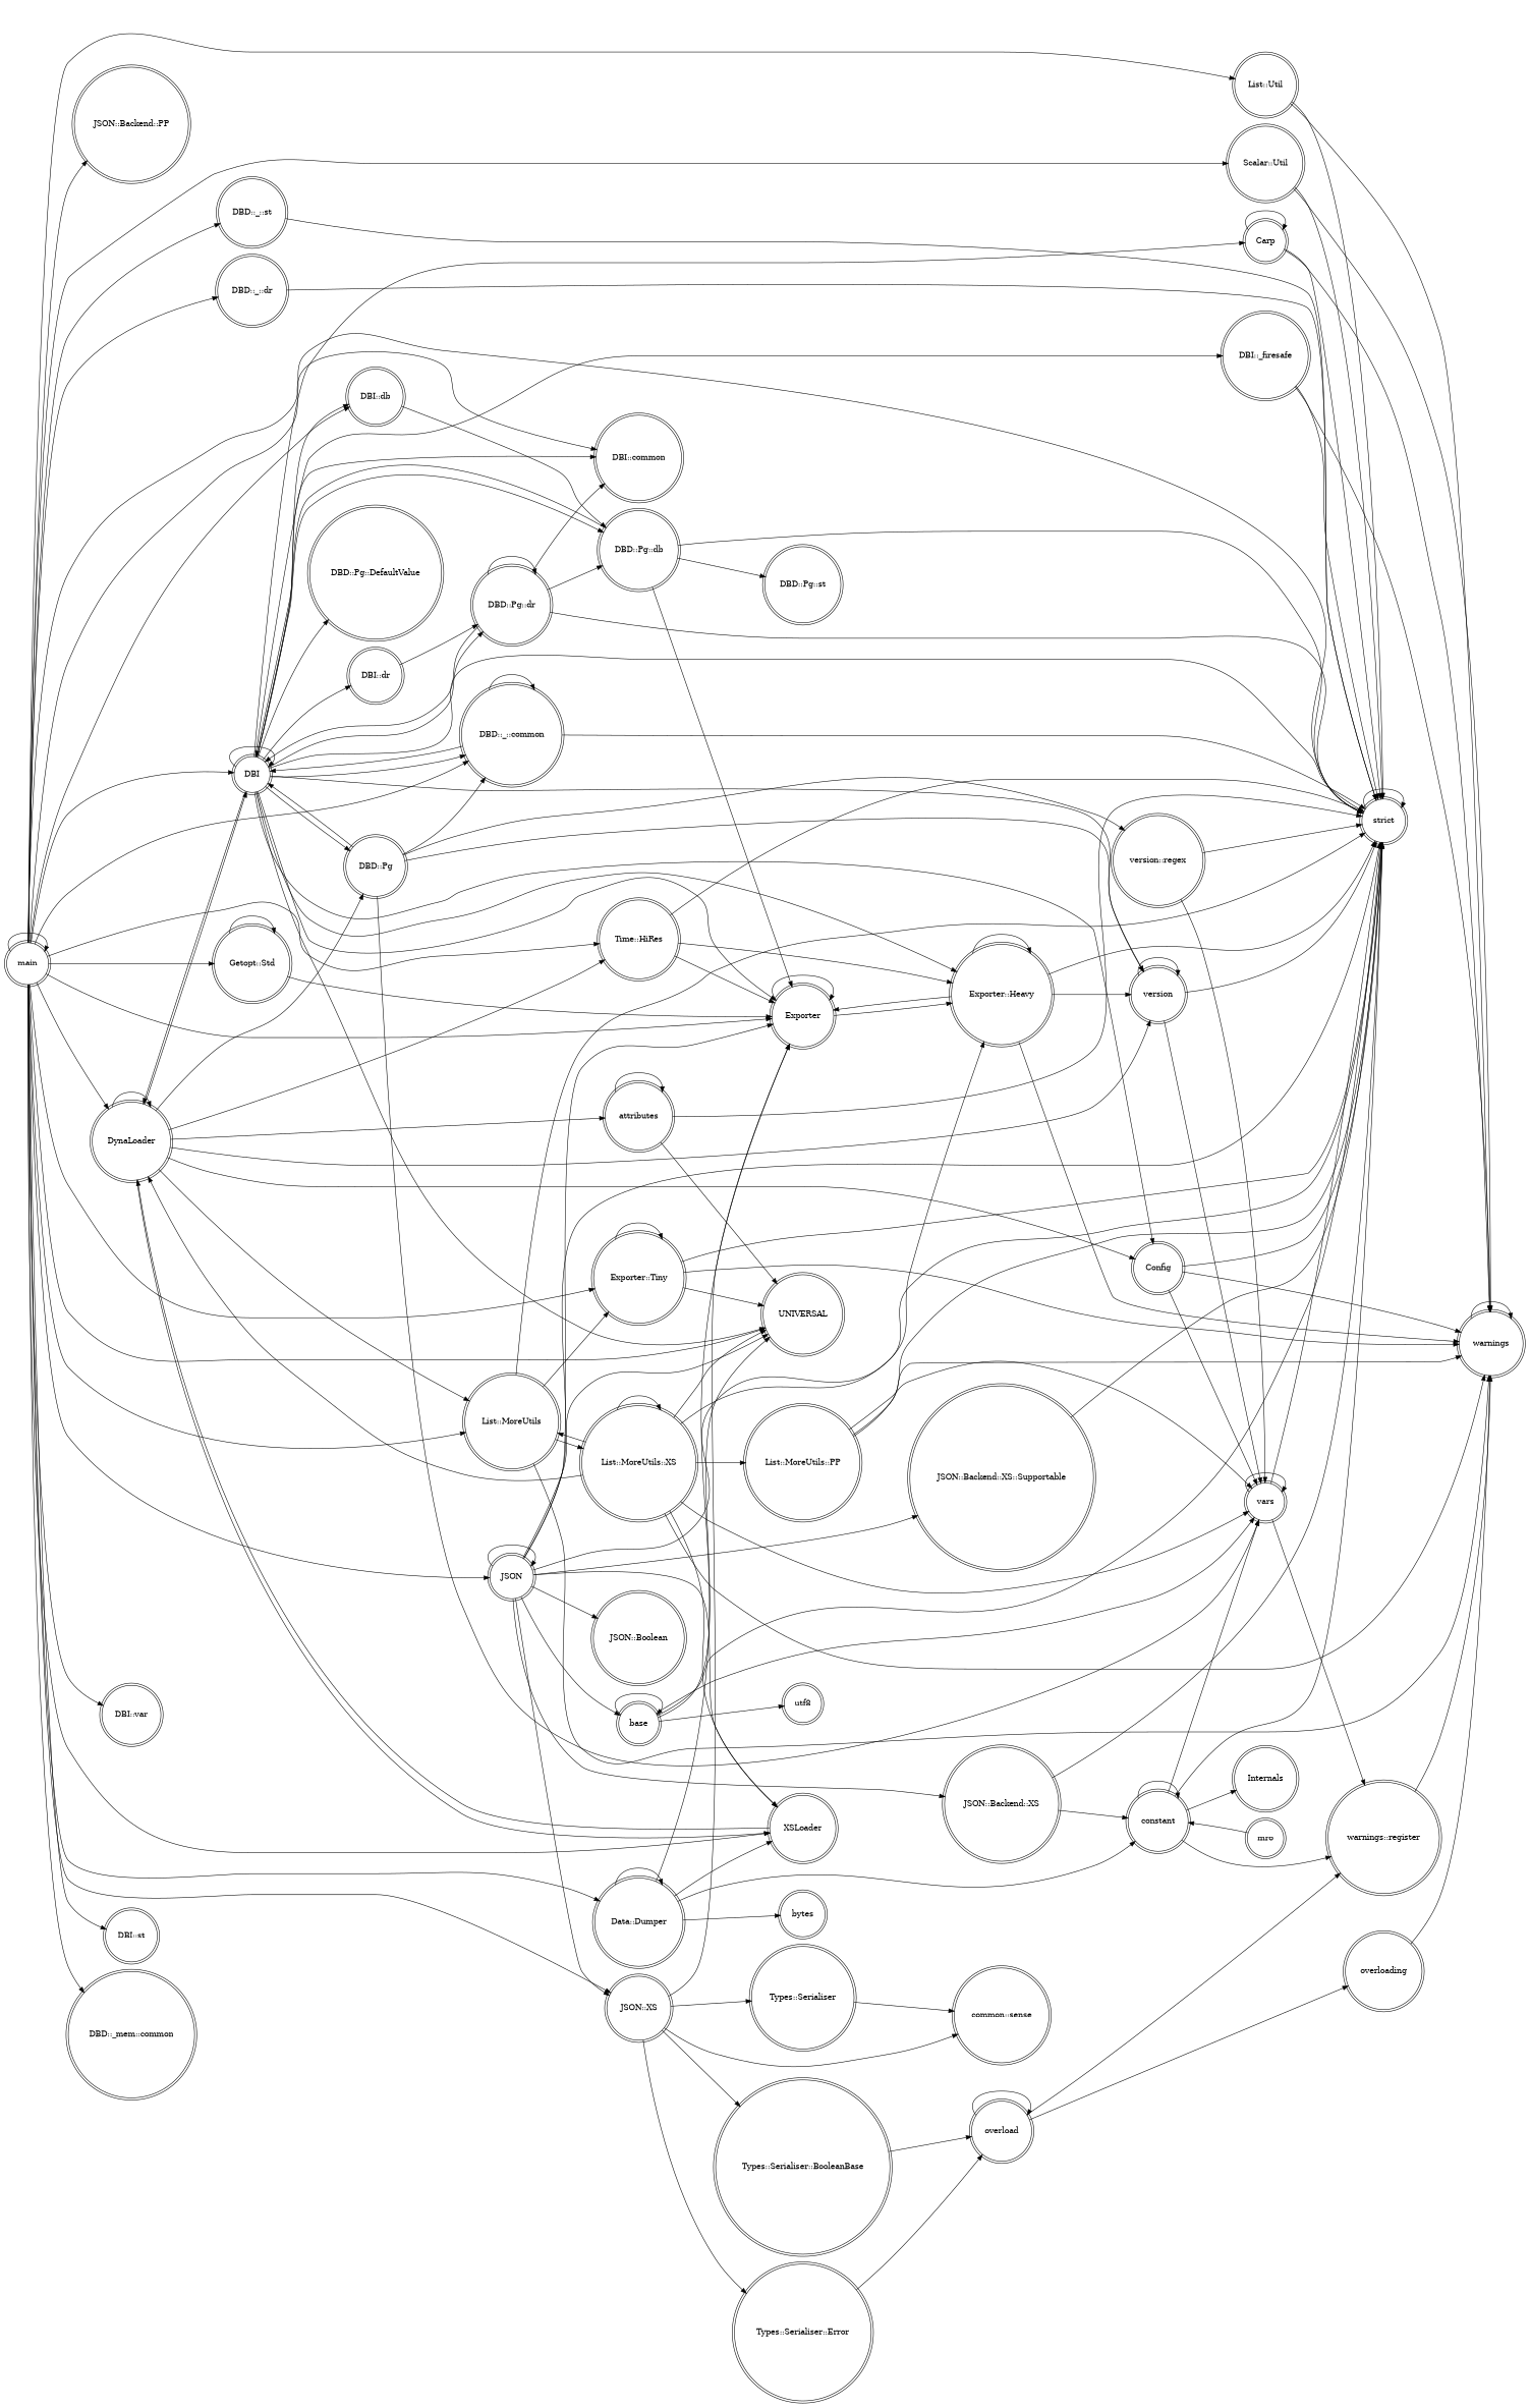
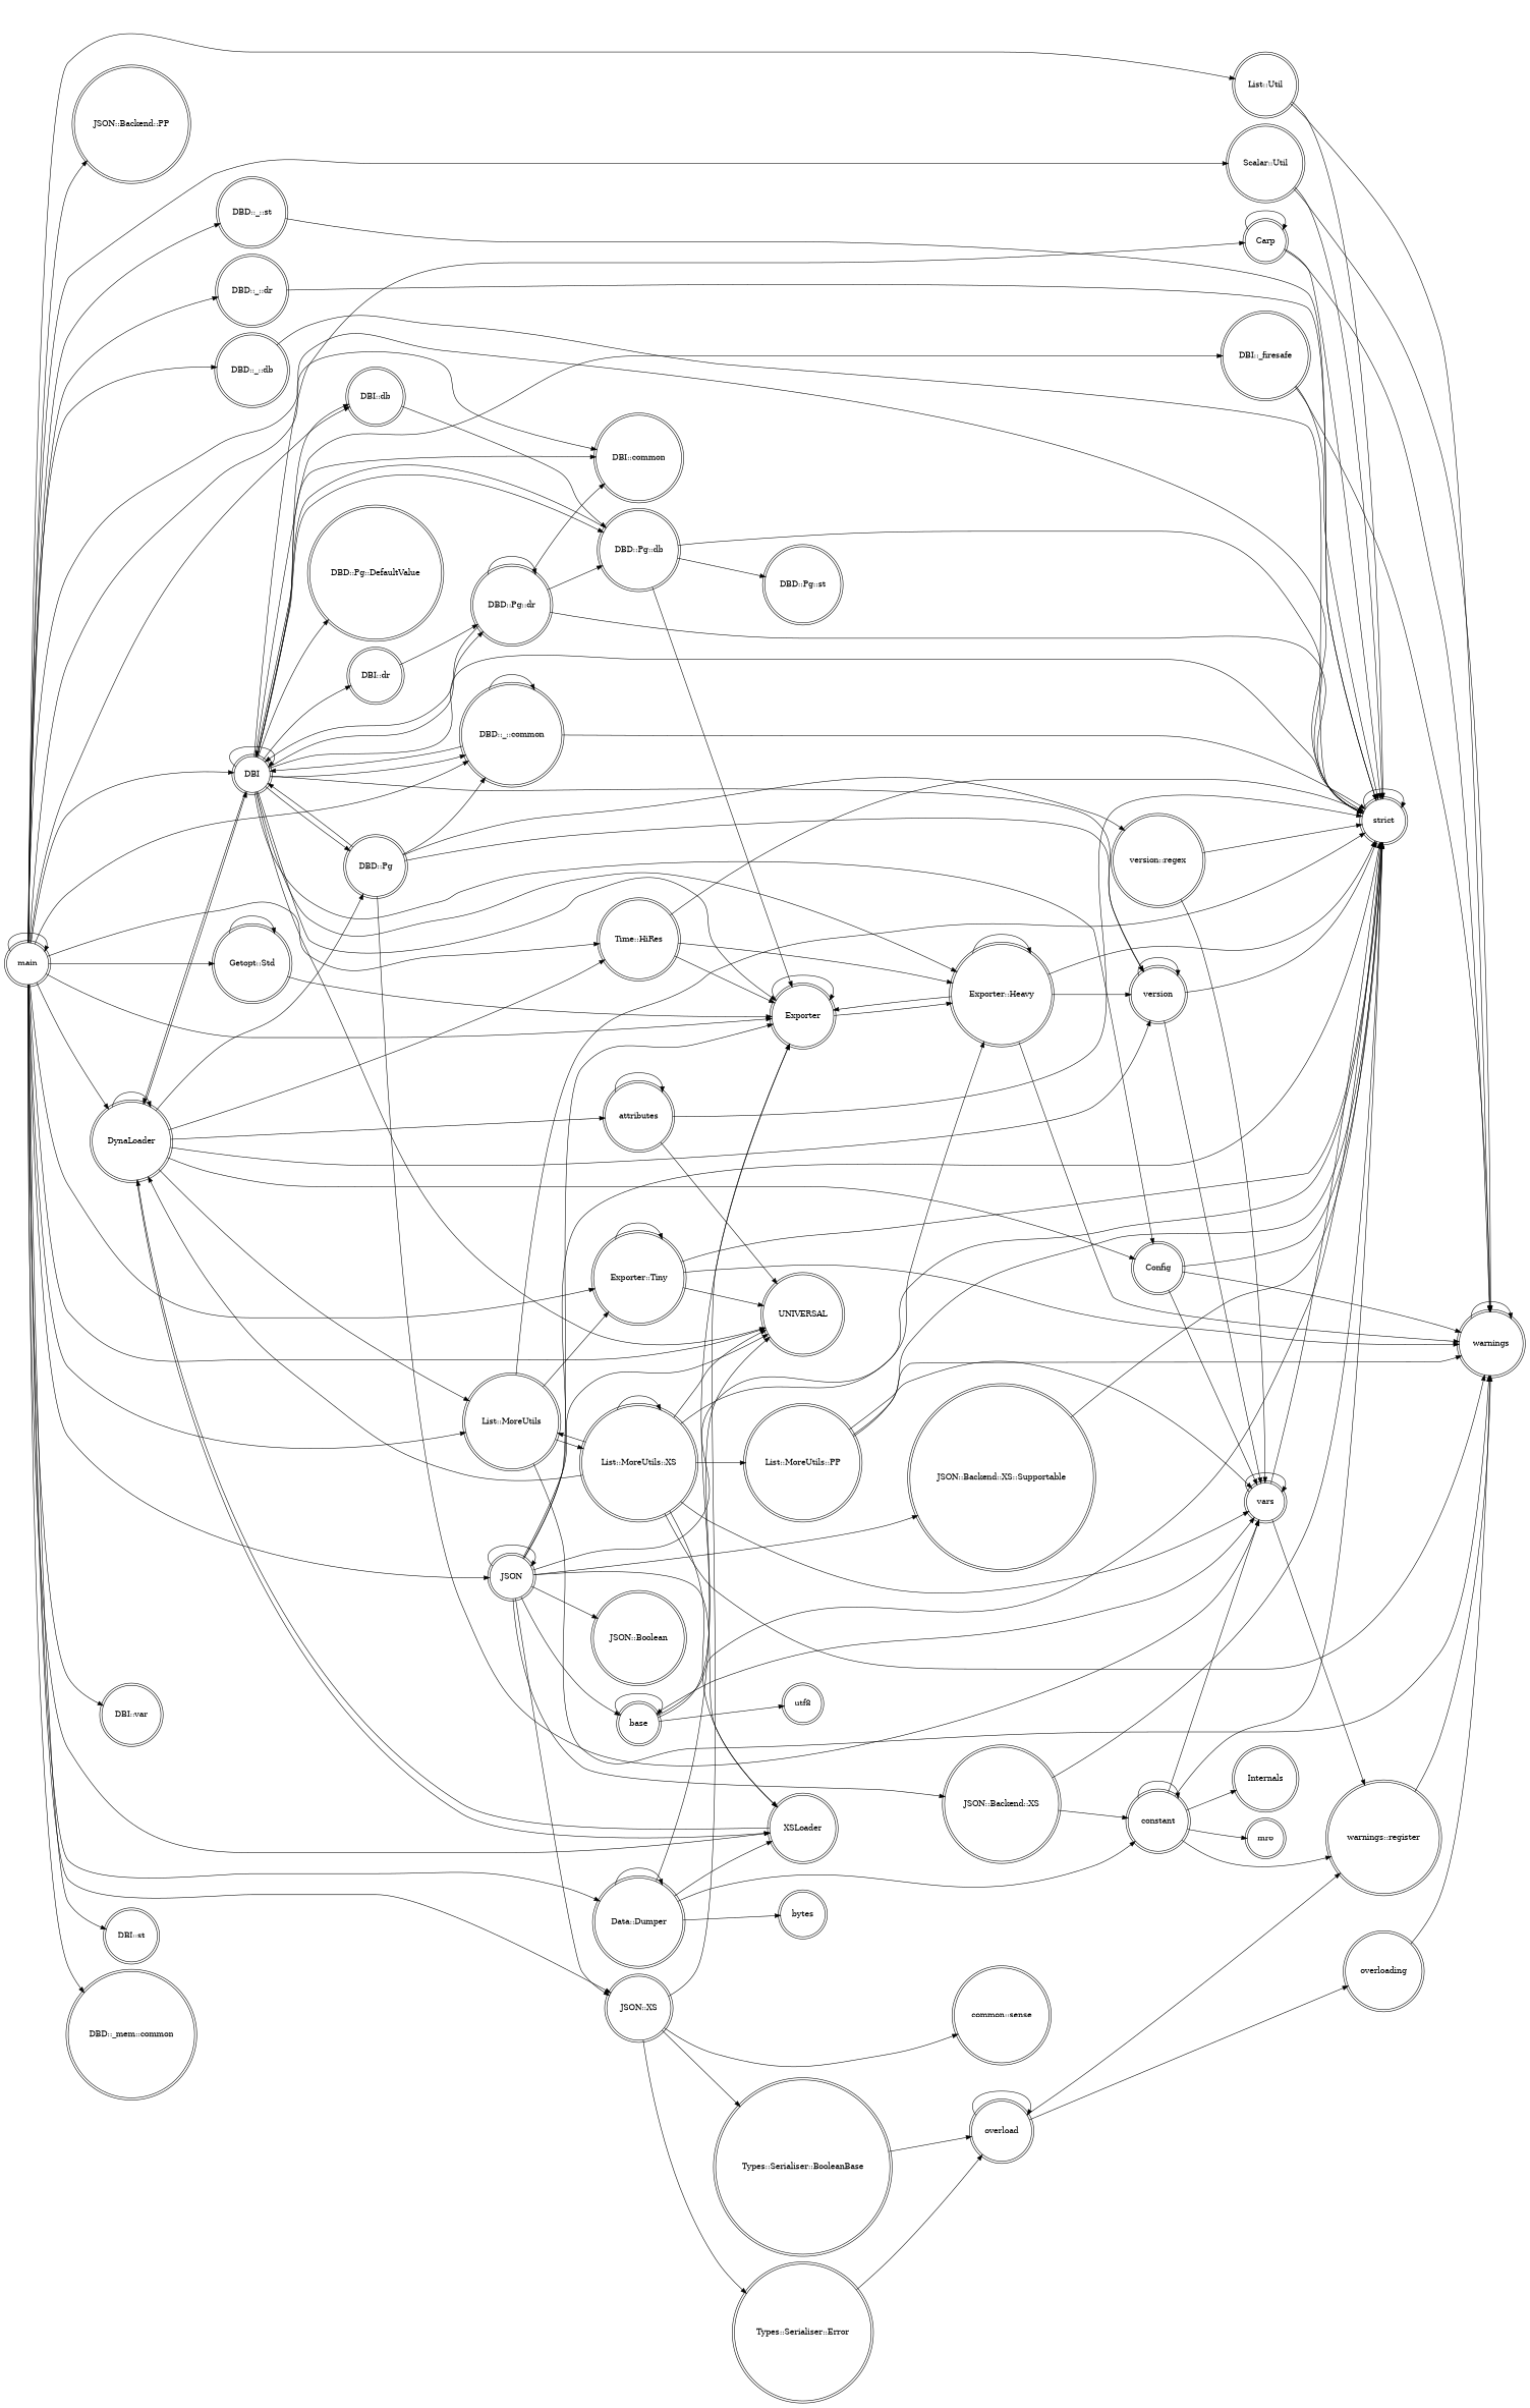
  digraph {
    rankdir=LR
    node [shape=doublecircle]
    "List::MoreUtils::PP"
    warnings
    "strict"
    vars
    "warnings::register"
    main
    "JSON::Backend::PP"
    DynaLoader
    XSLoader
    DBI
    "DBD::_::dr"
    "DBD::_::common"
+   "DBD::_::db"
    Exporter
    "JSON::XS"
    "List::MoreUtils"
    "Exporter::Tiny"
    UNIVERSAL
    JSON
    "Time::HiRes"
    "Data::Dumper"
    "DBI::common"
    "DBI::db"
    "Getopt::Std"
    "DBI::var"
    "List::Util"
    "DBD::_::st"
    "Scalar::Util"
    "DBI::st"
    "DBD::_mem::common"
    version
    "DBD::Pg"
    Config
    attributes
    "Exporter::Heavy"
    Carp
    "DBD::Pg::dr"
    "DBI::_firesafe"
    "DBD::Pg::db"
    "DBI::dr"
    "DBD::Pg::DefaultValue"
-   "Types::Serialiser"
    "common::sense"
    "Types::Serialiser::BooleanBase"
    "Types::Serialiser::Error"
    "List::MoreUtils::XS"
    "JSON::Backend::XS"
    base
    "JSON::Backend::XS::Supportable"
    "JSON::Boolean"
    constant
    bytes
    overload
    overloading
    "version::regex"
    "DBD::Pg::st"
    Internals
    mro
    utf8
    "List::MoreUtils::PP" -> warnings
    "List::MoreUtils::PP" -> "strict"
    "List::MoreUtils::PP" -> vars
    warnings -> warnings
    "strict" -> "strict"
    vars -> "strict"
    vars -> vars
    vars -> "warnings::register"
    "warnings::register" -> warnings
    main -> "strict"
    main -> main
    main -> "JSON::Backend::PP"
    main -> DynaLoader
    main -> XSLoader
    main -> DBI
    main -> "DBD::_::dr"
    main -> "DBD::_::common"
+   main -> "DBD::_::db"
    main -> Exporter
    main -> "JSON::XS"
    main -> "List::MoreUtils"
    main -> "Exporter::Tiny"
    main -> UNIVERSAL
    main -> JSON
    main -> "Time::HiRes"
    main -> "Data::Dumper"
    main -> "DBI::common"
    main -> "DBI::db"
    main -> "Getopt::Std"
    main -> "DBI::var"
    main -> "List::Util"
    main -> "DBD::_::st"
    main -> "Scalar::Util"
    main -> "DBI::st"
    main -> "DBD::_mem::common"
    DynaLoader -> DynaLoader
    DynaLoader -> XSLoader
    DynaLoader -> DBI
    DynaLoader -> "List::MoreUtils"
    DynaLoader -> "Time::HiRes"
    DynaLoader -> version
    DynaLoader -> "DBD::Pg"
    DynaLoader -> Config
    DynaLoader -> attributes
    XSLoader -> DynaLoader
    DBI -> "strict"
    DBI -> DynaLoader
    DBI -> DBI
    DBI -> "DBD::_::common"
    DBI -> Exporter
    DBI -> UNIVERSAL
    DBI -> "DBI::common"
    DBI -> "DBI::db"
    DBI -> version
    DBI -> "DBD::Pg"
    DBI -> Config
    DBI -> "Exporter::Heavy"
    DBI -> Carp
    DBI -> "DBD::Pg::dr"
    DBI -> "DBI::_firesafe"
    DBI -> "DBD::Pg::db"
    DBI -> "DBI::dr"
    DBI -> "DBD::Pg::DefaultValue"
    "DBD::_::dr" -> "strict"
    "DBD::_::common" -> "strict"
    "DBD::_::common" -> DBI
    "DBD::_::common" -> "DBD::_::common"
+   "DBD::_::db" -> "strict"
    Exporter -> Exporter
    Exporter -> "Exporter::Heavy"
    "JSON::XS" -> Exporter
-   "JSON::XS" -> "Types::Serialiser"
    "JSON::XS" -> "common::sense"
    "JSON::XS" -> "Types::Serialiser::BooleanBase"
    "JSON::XS" -> "Types::Serialiser::Error"
    "List::MoreUtils" -> warnings
    "List::MoreUtils" -> "strict"
    "List::MoreUtils" -> "Exporter::Tiny"
    "List::MoreUtils" -> "List::MoreUtils::XS"
    "Exporter::Tiny" -> warnings
    "Exporter::Tiny" -> "strict"
    "Exporter::Tiny" -> "Exporter::Tiny"
    "Exporter::Tiny" -> UNIVERSAL
    JSON -> "strict"
    JSON -> XSLoader
    JSON -> Exporter
    JSON -> "JSON::XS"
    JSON -> UNIVERSAL
    JSON -> JSON
    JSON -> "Exporter::Heavy"
    JSON -> "JSON::Backend::XS"
    JSON -> base
    JSON -> "JSON::Backend::XS::Supportable"
    JSON -> "JSON::Boolean"
    "Time::HiRes" -> "strict"
    "Time::HiRes" -> Exporter
    "Time::HiRes" -> "Exporter::Heavy"
    "Data::Dumper" -> XSLoader
    "Data::Dumper" -> Exporter
    "Data::Dumper" -> "Data::Dumper"
    "Data::Dumper" -> constant
    "Data::Dumper" -> bytes
    "DBI::db" -> "DBD::Pg::db"
    "Getopt::Std" -> Exporter
    "Getopt::Std" -> "Getopt::Std"
    "List::Util" -> warnings
    "List::Util" -> "strict"
    "DBD::_::st" -> "strict"
    "Scalar::Util" -> warnings
    "Scalar::Util" -> "strict"
    version -> "strict"
    version -> vars
    version -> version
    "DBD::Pg" -> vars
    "DBD::Pg" -> DBI
    "DBD::Pg" -> "DBD::_::common"
    "DBD::Pg" -> version
    "DBD::Pg" -> "version::regex"
    Config -> warnings
    Config -> "strict"
    Config -> vars
    attributes -> "strict"
    attributes -> UNIVERSAL
    attributes -> attributes
    "Exporter::Heavy" -> warnings
    "Exporter::Heavy" -> "strict"
    "Exporter::Heavy" -> Exporter
    "Exporter::Heavy" -> version
    "Exporter::Heavy" -> "Exporter::Heavy"
    Carp -> warnings
    Carp -> "strict"
    Carp -> Carp
    "DBD::Pg::dr" -> "strict"
    "DBD::Pg::dr" -> DBI
    "DBD::Pg::dr" -> "DBI::common"
    "DBD::Pg::dr" -> "DBD::Pg::dr"
    "DBD::Pg::dr" -> "DBD::Pg::db"
    "DBI::_firesafe" -> warnings
    "DBI::_firesafe" -> "strict"
    "DBD::Pg::db" -> "strict"
    "DBD::Pg::db" -> DBI
    "DBD::Pg::db" -> Exporter
    "DBD::Pg::db" -> "DBD::Pg::st"
    "DBI::dr" -> "DBD::Pg::dr"
-   "Types::Serialiser" -> "common::sense"
    "Types::Serialiser::BooleanBase" -> overload
    "Types::Serialiser::Error" -> overload
    "List::MoreUtils::XS" -> "List::MoreUtils::PP"
    "List::MoreUtils::XS" -> warnings
    "List::MoreUtils::XS" -> "strict"
    "List::MoreUtils::XS" -> vars
    "List::MoreUtils::XS" -> DynaLoader
    "List::MoreUtils::XS" -> XSLoader
    "List::MoreUtils::XS" -> "List::MoreUtils"
    "List::MoreUtils::XS" -> UNIVERSAL
    "List::MoreUtils::XS" -> "List::MoreUtils::XS"
    "JSON::Backend::XS" -> "strict"
    "JSON::Backend::XS" -> constant
    base -> "strict"
    base -> vars
    base -> UNIVERSAL
    base -> base
    base -> utf8
    "JSON::Backend::XS::Supportable" -> "strict"
    constant -> "strict"
    constant -> vars
    constant -> "warnings::register"
    constant -> constant
    constant -> Internals
-   mro -> constant
+   constant -> mro
    overload -> "warnings::register"
    overload -> overload
    overload -> overloading
    overloading -> warnings
    "version::regex" -> "strict"
    "version::regex" -> vars
  }
